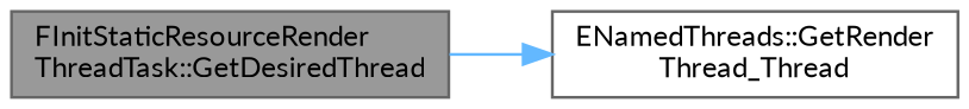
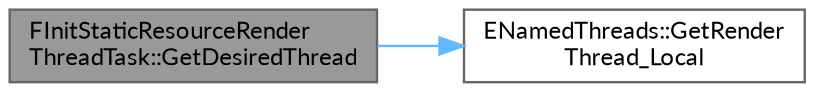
  digraph {
    rankdir=LR
    fontname=Lato
    node [fontname=Lato fontsize=10 shape=box style=filled]
    n1 [color=gray40 fillcolor=grey60 fontcolor=black height=0.2 label="FInitStaticResourceRender\lThreadTask::GetDesiredThread" width=0.4]
-   n2 [color=grey40 fillcolor=white height=0.2 label="ENamedThreads::GetRender\lThread_Thread" width=0.4]
+   n2 [color=grey40 fillcolor=white height=0.2 label="ENamedThreads::GetRender\lThread_Local" width=0.4]
    n1 -> n2 [color=steelblue1 fontname=Lato fontsize=10 labelfontname=Helvetica labelfontsize=10 style=solid]
  }
